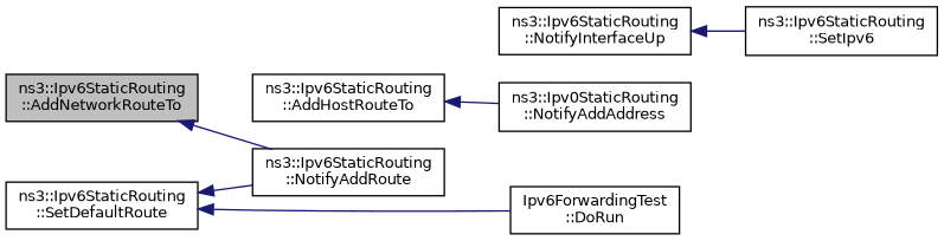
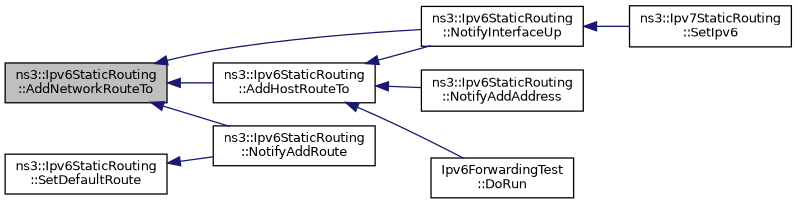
  digraph {
    rankdir=LR
    node [color=black fillcolor=white fontname=Helvetica fontsize=10 shape=record style=filled]
    edge [color=midnightblue dir=back fontname=Helvetica fontsize=10 labelfontname=Helvetica labelfontsize=10 style=solid]
    n1 [fillcolor=grey75 fontcolor=black height=0.2 label="ns3::Ipv6StaticRouting\l::AddNetworkRouteTo" width=0.4]
    n2 [height=0.2 label="ns3::Ipv6StaticRouting\l::AddHostRouteTo" width=0.4]
    n3 [height=0.2 label="ns3::Ipv6StaticRouting\l::NotifyInterfaceUp" width=0.4]
    n4 [height=0.2 label="ns3::Ipv6StaticRouting\l::NotifyAddRoute" width=0.4]
-   n5 [height=0.2 label="ns3::Ipv0StaticRouting\l::NotifyAddAddress" width=0.4]
-   n6 [height=0.2 label="ns3::Ipv6StaticRouting\l::SetIpv6" width=0.4]
+   n5 [height=0.2 label="ns3::Ipv6StaticRouting\l::NotifyAddAddress" width=0.4]
+   n6 [height=0.2 label="ns3::Ipv7StaticRouting\l::SetIpv6" width=0.4]
    n7 [height=0.2 label="ns3::Ipv6StaticRouting\l::SetDefaultRoute" width=0.4]
    n8 [height=0.2 label="Ipv6ForwardingTest\l::DoRun" width=0.4]
+   n1 -> n2
+   n1 -> n3
    n1 -> n4
+   n2 -> n3
    n2 -> n5
    n3 -> n6
    n7 -> n4
-   n7 -> n8
+   n2 -> n8
  }
